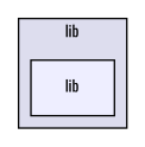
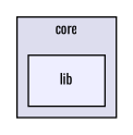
  digraph {
    compound=true
    fontname=Oswald
    n1 [fillcolor="#eeeeff" fontname=Oswald fontsize=10 label=lib pencolor=black shape=box style=filled]
    subgraph cluster_1 {
      bgcolor="#ddddee"
      fontsize=10
-     label=lib
+     label=core
      pencolor=black
      n1
    }
  }
